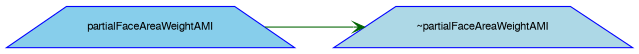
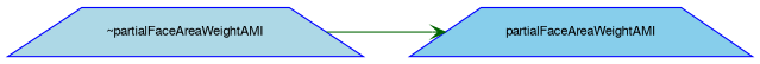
  digraph {
    rankdir=LR
    node [color=blue fontname=FreeSans fontsize=10 shape=trapezium style=filled]
    n1 [fillcolor=skyblue fontcolor=black height=0.2 label=partialFaceAreaWeightAMI width=0.4]
    n2 [height=0.2 label="~partialFaceAreaWeightAMI" width=0.4 fillcolor=lightblue]
-   n1 -> n2 [color=darkgreen fontname=FreeSans fontsize=10 labelfontname=FreeSans labelfontsize=10 style=solid arrowhead=vee]
+   n2 -> n1 [color=darkgreen fontname=FreeSans fontsize=10 labelfontname=FreeSans labelfontsize=10 style=solid arrowhead=vee]
  }
